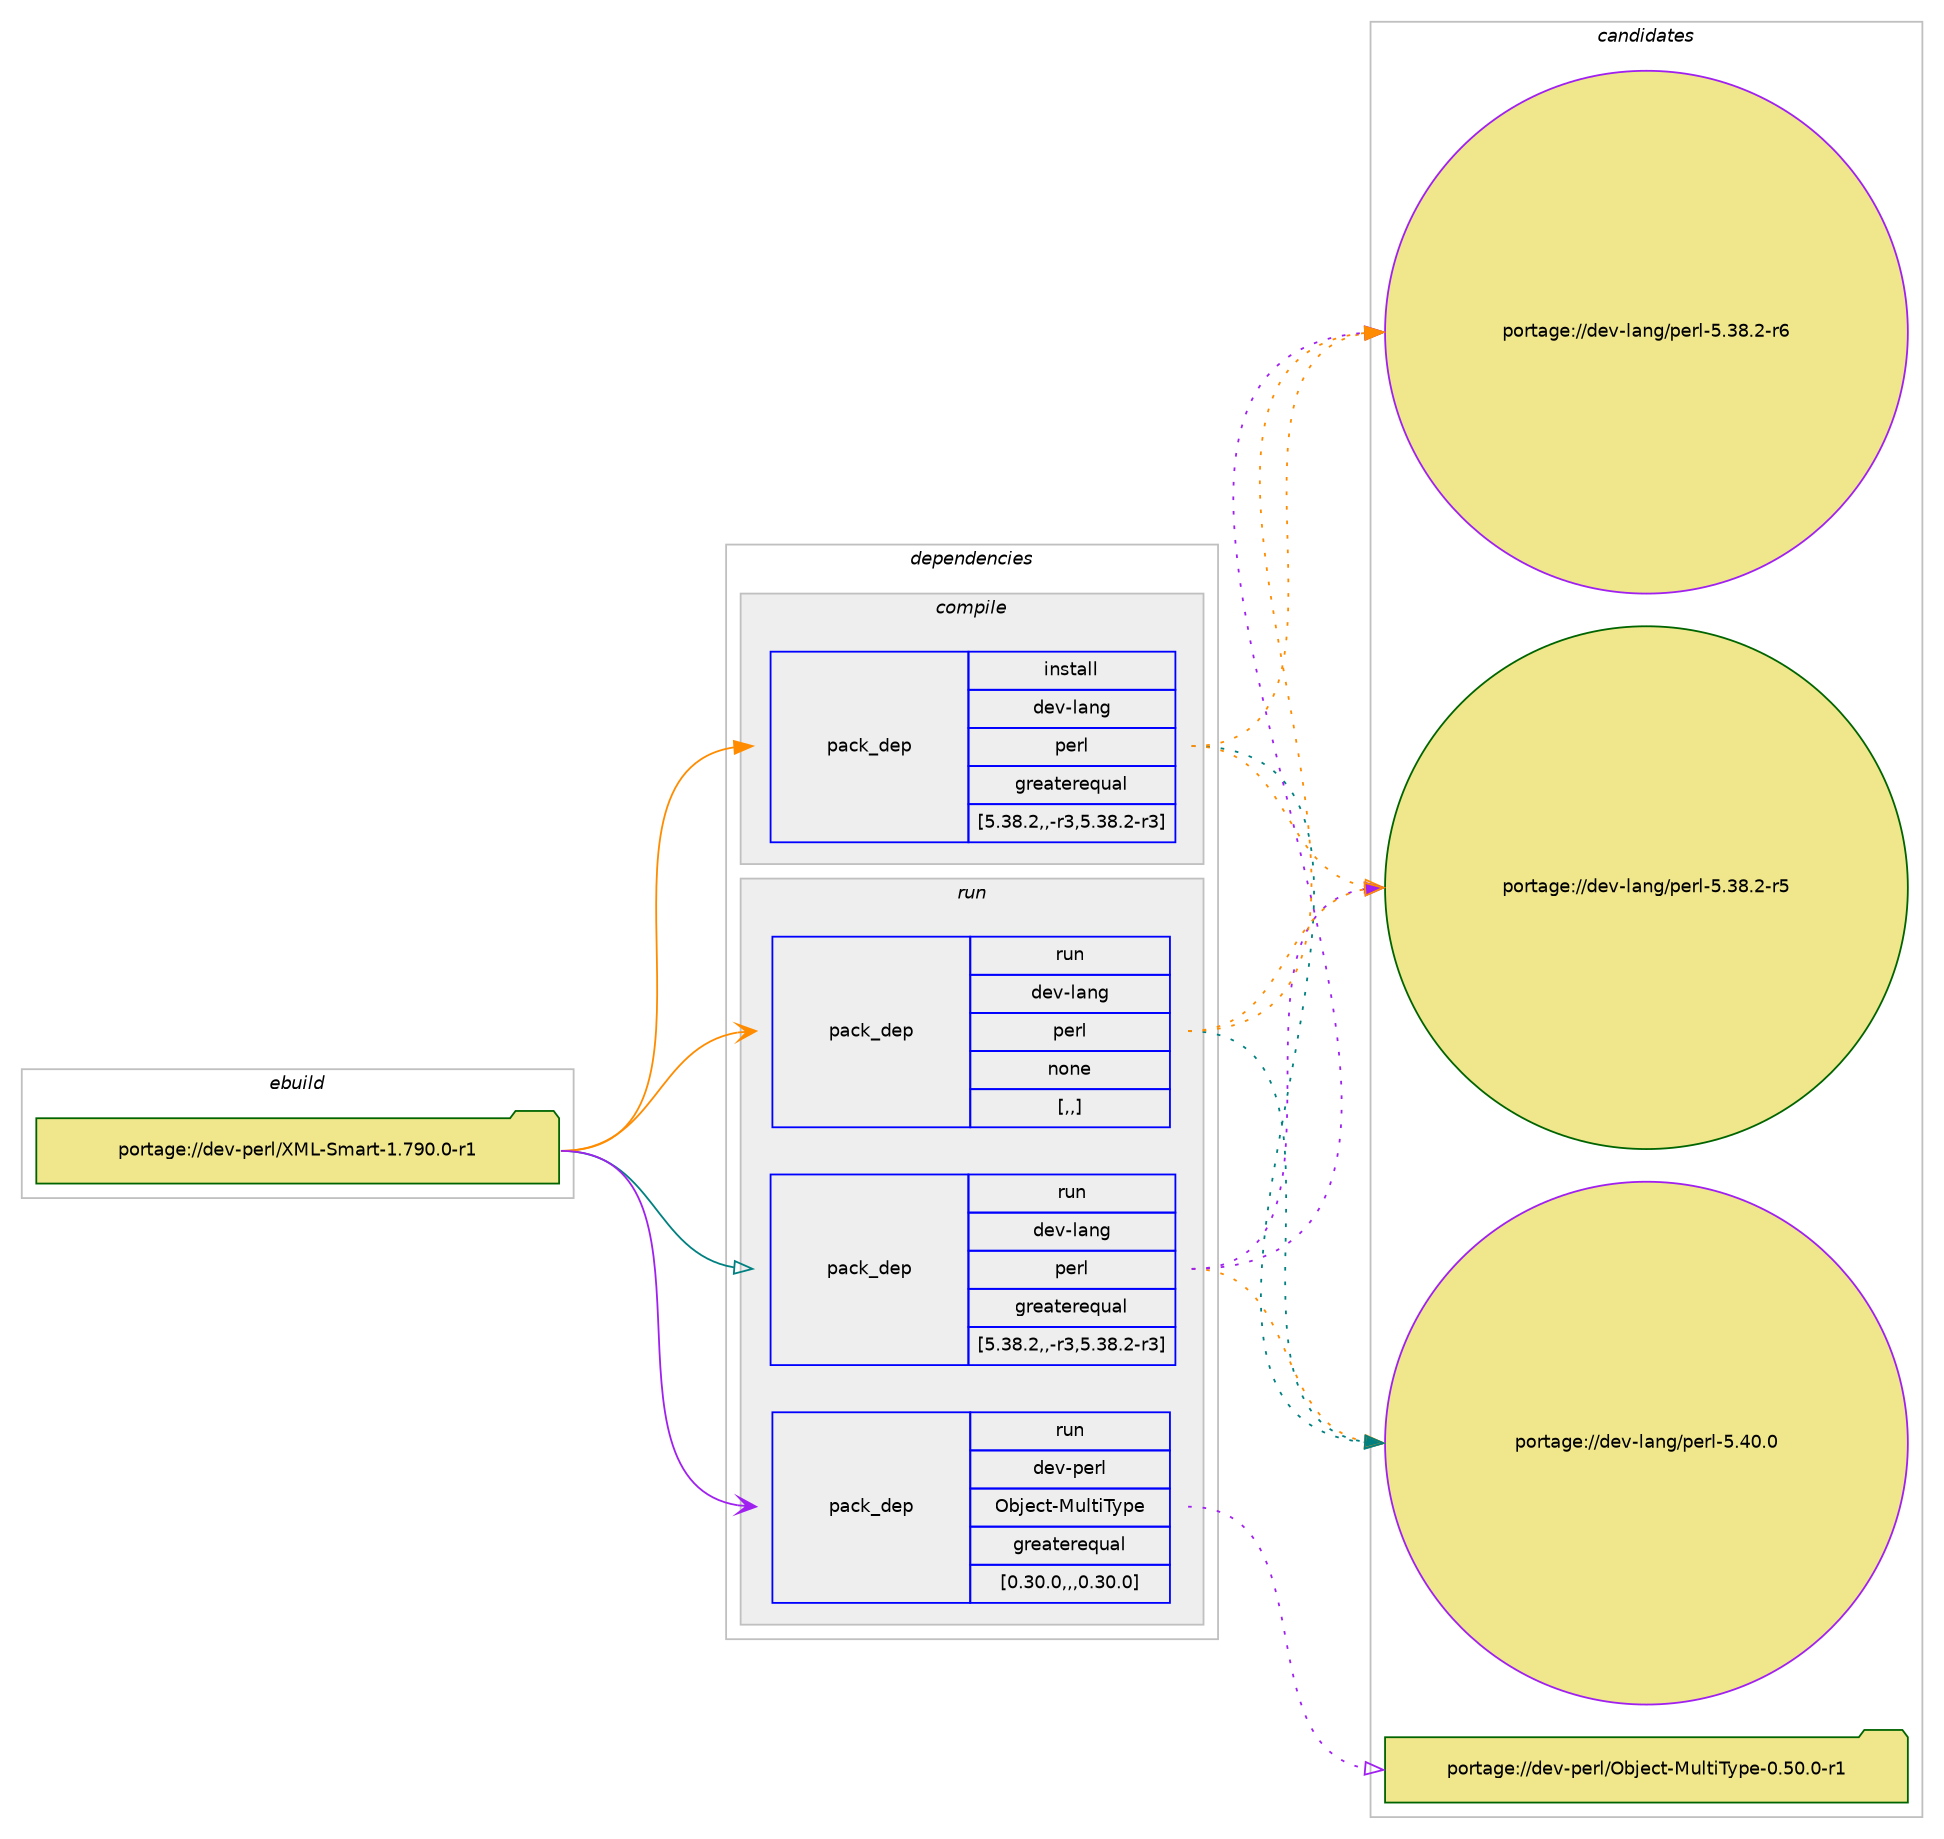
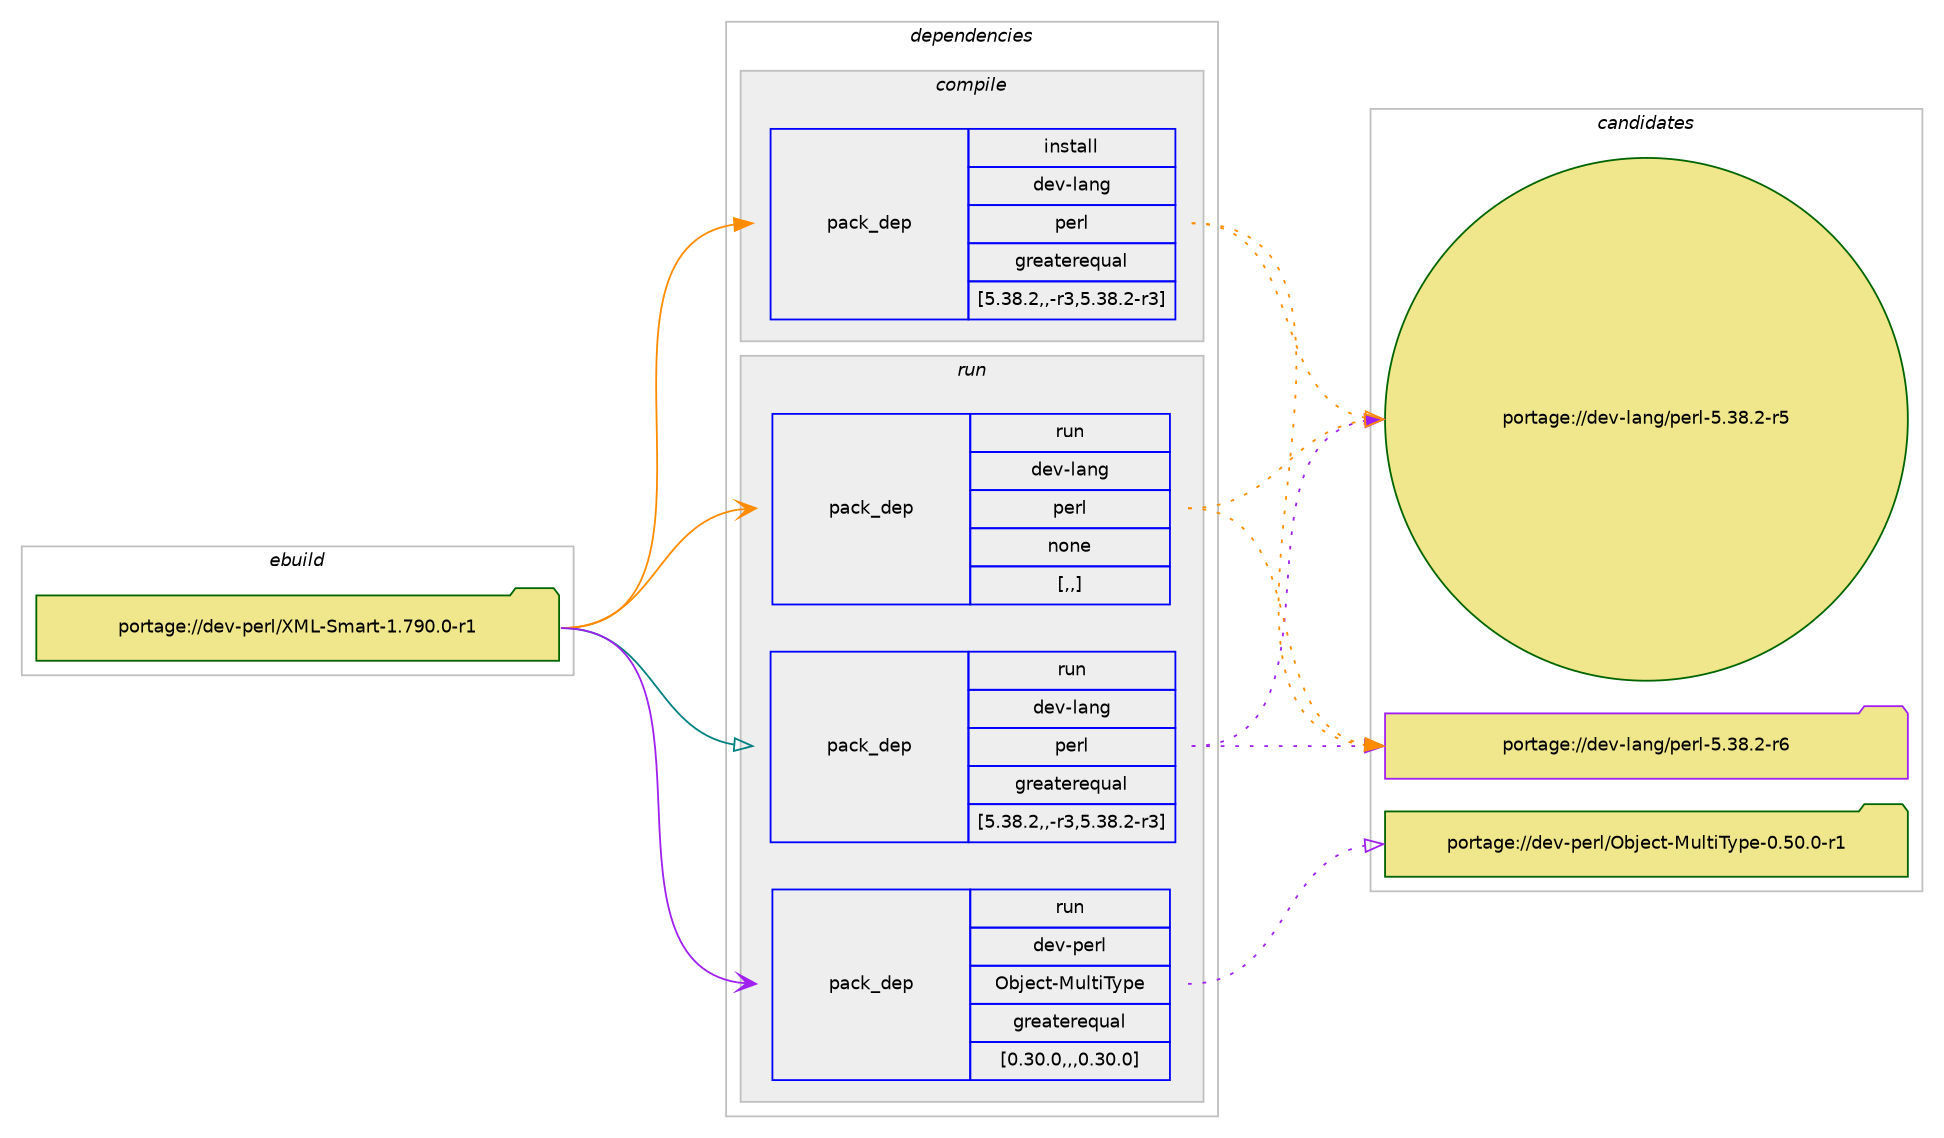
  digraph {
    compound=true
    concentrate=true
    fontname=Helvetica
    fontsize=10
    newrank=true
    rankdir=LR
    ranksep=1.5
    node [color=blue fillcolor=khaki fontname=Helvetica fontsize=10 shape=none style=filled]
    edge [arrowhead=normal color=darkorange headport=w style=dotted tailport=e weight=100]
    n1 [color=darkgreen label="portage://dev-perl/XML-Smart-1.790.0-r1" shape=folder width=4]
    n2 [label=<<TABLE BORDER="0" CELLBORDER="1" CELLSPACING="0" CELLPADDING="4" WIDTH="220"><TR><TD ROWSPAN="6" CELLPADDING="30">pack_dep</TD></TR><TR><TD WIDTH="110">install</TD></TR><TR><TD>dev-lang</TD></TR><TR><TD>perl</TD></TR><TR><TD>greaterequal</TD></TR><TR><TD>[5.38.2,,-r3,5.38.2-r3]</TD></TR></TABLE>> fillcolor="" style=""]
    n3 [label=<<TABLE BORDER="0" CELLBORDER="1" CELLSPACING="0" CELLPADDING="4" WIDTH="220"><TR><TD ROWSPAN="6" CELLPADDING="30">pack_dep</TD></TR><TR><TD WIDTH="110">run</TD></TR><TR><TD>dev-lang</TD></TR><TR><TD>perl</TD></TR><TR><TD>greaterequal</TD></TR><TR><TD>[5.38.2,,-r3,5.38.2-r3]</TD></TR></TABLE>> fillcolor="" style=""]
    n4 [label=<<TABLE BORDER="0" CELLBORDER="1" CELLSPACING="0" CELLPADDING="4" WIDTH="220"><TR><TD ROWSPAN="6" CELLPADDING="30">pack_dep</TD></TR><TR><TD WIDTH="110">run</TD></TR><TR><TD>dev-lang</TD></TR><TR><TD>perl</TD></TR><TR><TD>none</TD></TR><TR><TD>[,,]</TD></TR></TABLE>> fillcolor="" style=""]
    n5 [label=<<TABLE BORDER="0" CELLBORDER="1" CELLSPACING="0" CELLPADDING="4" WIDTH="220"><TR><TD ROWSPAN="6" CELLPADDING="30">pack_dep</TD></TR><TR><TD WIDTH="110">run</TD></TR><TR><TD>dev-perl</TD></TR><TR><TD>Object-MultiType</TD></TR><TR><TD>greaterequal</TD></TR><TR><TD>[0.30.0,,,0.30.0]</TD></TR></TABLE>> fillcolor="" style=""]
-   n6 [color=purple label="portage://dev-lang/perl-5.40.0" shape=circle width=4]
-   n7 [color=purple label="portage://dev-lang/perl-5.38.2-r6" shape=circle width=4]
+   n7 [color=purple label="portage://dev-lang/perl-5.38.2-r6" shape=folder width=4]
    n8 [color=darkgreen label="portage://dev-lang/perl-5.38.2-r5" shape=circle width=4]
    n9 [color=darkgreen label="portage://dev-perl/Object-MultiType-0.50.0-r1" shape=folder width=4]
    subgraph cluster_1 {
      color=gray
      label=<<i>dependencies</i>>
      subgraph cluster_2 {
        color=gray
        fillcolor="#eeeeee"
        label=<<i>compile</i>>
        style=filled
        subgraph sub_3 {
          color=gray
          fillcolor="#eeeeee"
          label=<<i>compile</i>>
          style=filled
          n2
        }
      }
      subgraph cluster_4 {
        color=gray
        fillcolor="#eeeeee"
        label=<<i>compile and run</i>>
        style=filled
      }
      subgraph cluster_5 {
        color=gray
        fillcolor="#eeeeee"
        label=<<i>run</i>>
        style=filled
        subgraph sub_6 {
          color=gray
          fillcolor="#eeeeee"
          label=<<i>run</i>>
          style=filled
          n3
        }
        subgraph sub_7 {
          color=gray
          fillcolor="#eeeeee"
          label=<<i>run</i>>
          style=filled
          n4
        }
        subgraph sub_8 {
          color=gray
          fillcolor="#eeeeee"
          label=<<i>run</i>>
          style=filled
          n5
        }
      }
    }
    subgraph cluster_9 {
      color=gray
      label=<<i>ebuild</i>>
      n1
    }
    subgraph cluster_10 {
      color=gray
      label=<<i>candidates</i>>
      rank=same
      subgraph sub_11 {
        color=black
        label=<<i>candidates</i>>
        nodesep=1
        rank=same
-       n6
        n7
        n8
      }
      subgraph sub_12 {
        color=black
        label=<<i>candidates</i>>
        nodesep=1
        rank=same
-       n6
        n7
        n8
      }
      subgraph sub_13 {
        color=black
        label=<<i>candidates</i>>
        nodesep=1
        rank=same
-       n6
        n7
        n8
      }
      subgraph sub_14 {
        color=black
        label=<<i>candidates</i>>
        nodesep=1
        rank=same
        n9
      }
    }
    n1 -> n2 [style=solid weight=20]
    n1 -> n3 [arrowhead=onormal color=teal style=solid weight=20]
    n1 -> n4 [arrowhead=vee style=solid weight=20]
    n1 -> n5 [arrowhead=vee color=purple style=solid weight=20]
-   n2 -> n6 [color=teal]
    n2 -> n7
    n2 -> n8 [arrowhead=onormal]
-   n3 -> n6 [arrowhead=onormal]
    n3 -> n7 [color=purple]
    n3 -> n8 [color=purple]
-   n4 -> n6 [arrowhead=onormal color=teal]
    n4 -> n7
    n4 -> n8 [arrowhead=onormal]
    n5 -> n9 [arrowhead=onormal color=purple]
  }
